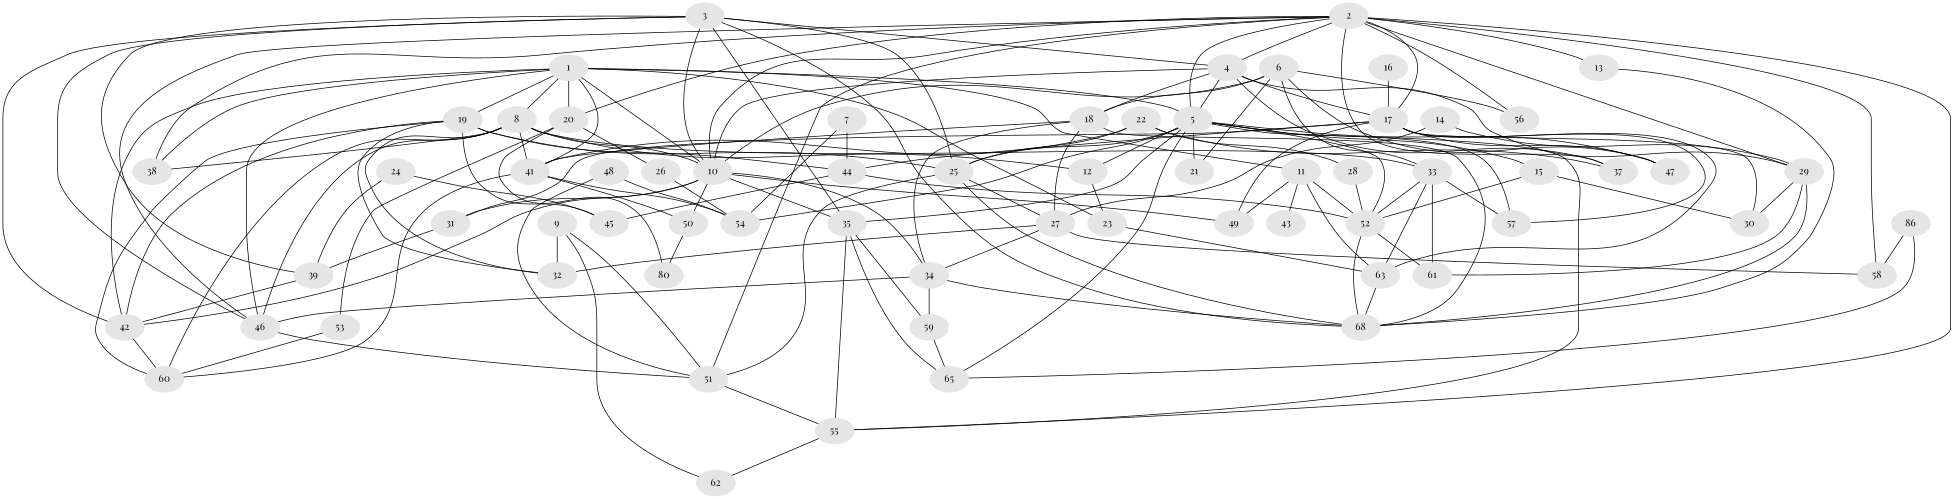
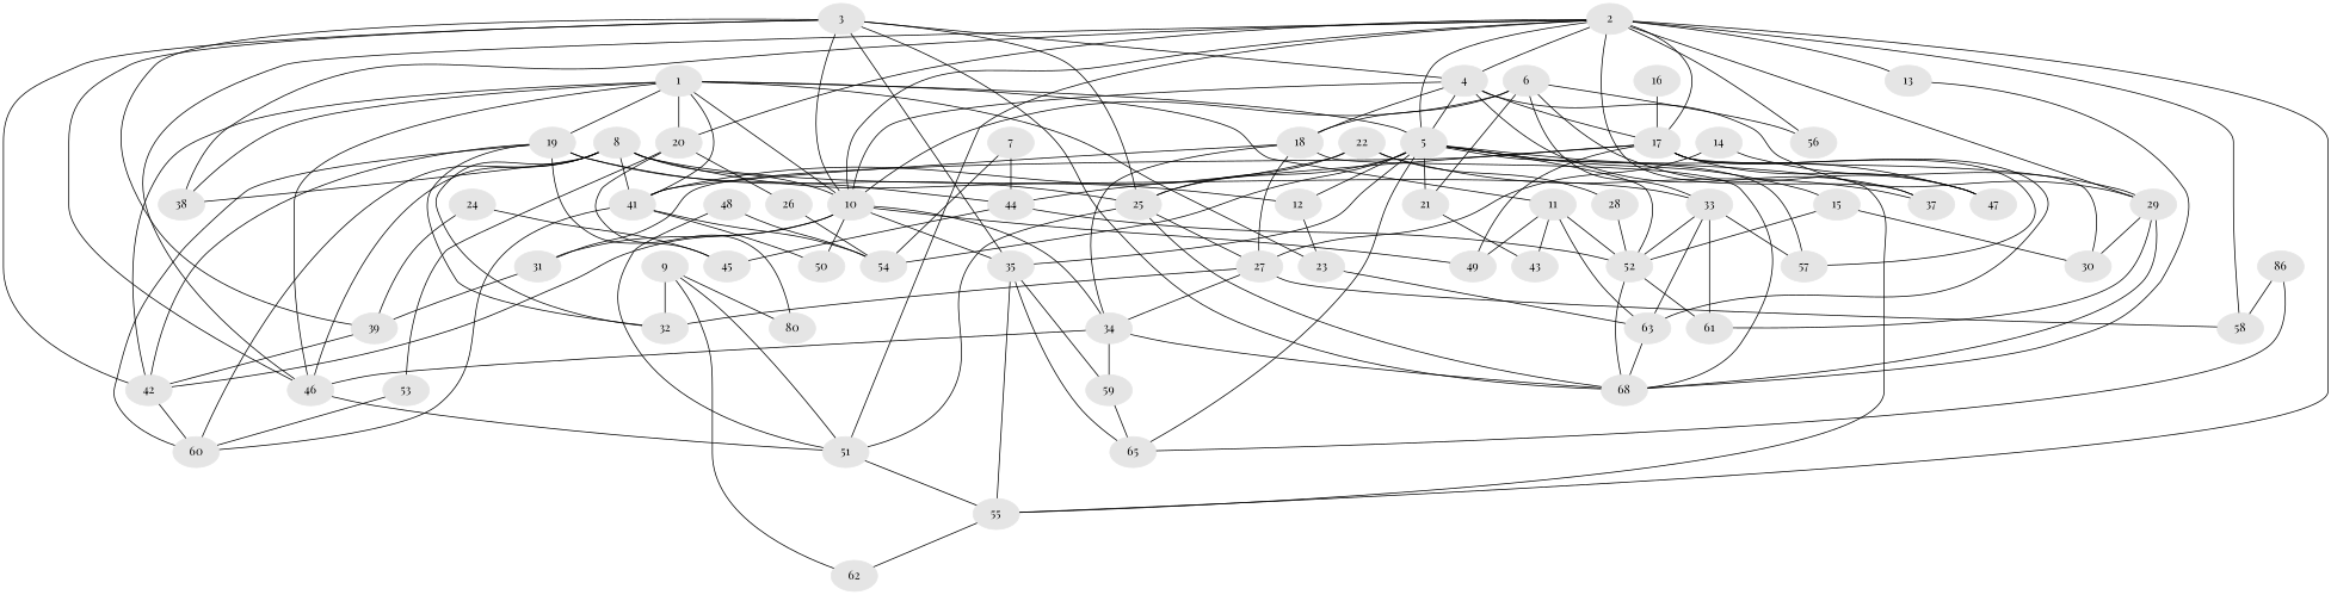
  graph {
    fontname="Playfair Display"
    node [color=gray90 fontname="Playfair Display" style=filled]
    edge [fontname="Playfair Display" weight=1.0]
    1
    5
    8
    10
    11
    19
    20
    23
    38
    41
    42
    46
    55
    25
    35
    12
    15
    21
    47
    52
    54
    57
    65
    33
    32
    60
    31
    34
    49
    50
    43
    63
    44
    45
    n35 [label=80]
    26
    53
    51
    2
    4
    13
    17
    29
    37
    56
    58
    18
    n48 [label=68]
    30
    61
    62
    3
    39
    27
    59
    6
    7
    9
    14
    16
    22
    28
    24
    n64 [label=86]
    48
    1 -- 5
-   1 -- 8
    1 -- 10
    1 -- 11
    1 -- 19
    1 -- 20
    1 -- 23
    1 -- 38
    1 -- 41
    1 -- 42
    1 -- 46
    5 -- 55
    5 -- 25
    5 -- 35 [weight=2.0]
    5 -- 12
    5 -- 15
    5 -- 21
    5 -- 47 [weight=2.0]
    5 -- 52
    5 -- 54 [weight=2.0]
    5 -- 57 [weight=2.0]
    5 -- 65
    8 -- 10 [weight=2.0]
    8 -- 38
    8 -- 41
    8 -- 46
    8 -- 12
    8 -- 33
    8 -- 32
    8 -- 60
    10 -- 42
    10 -- 35
    10 -- 31
    10 -- 34
    10 -- 49
    10 -- 50
    11 -- 52
    11 -- 49
    11 -- 43
    11 -- 63
    19 -- 42
    19 -- 25
    19 -- 32
    19 -- 60
    19 -- 44
    19 -- 45
    20 -- n35
    20 -- 26
    20 -- 53
    23 -- 63
    41 -- 54
    41 -- 60
    41 -- 50
    42 -- 60
    46 -- 51
    55 -- 62
    25 -- 51
    25 -- n48
    25 -- 27
    35 -- 55
    35 -- 65
    35 -- 59
    12 -- 23
    15 -- 52
    15 -- 30
+   21 -- 43
    52 -- n48
    52 -- 61
    33 -- 52
    33 -- 57
    33 -- 63
    33 -- 61
    31 -- 39
    34 -- 46
    34 -- n48
    34 -- 59
    63 -- n48
    44 -- 52
    44 -- 45
    26 -- 54
    53 -- 60
    51 -- 55
    2 -- 5
    2 -- 10
    2 -- 20
    2 -- 38
    2 -- 46
    2 -- 55
    2 -- 51
    2 -- 4
    2 -- 13 [weight=2.0]
    2 -- 17
    2 -- 29
    2 -- 37
    2 -- 56
    2 -- 58
    4 -- 5
    4 -- 10
    4 -- 17
    4 -- 29
    4 -- 37
    4 -- 18
    13 -- n48
    17 -- 47
    17 -- 57
    17 -- 31
    17 -- 49
    17 -- 63 [weight=2.0]
    17 -- 44
    17 -- 30
    29 -- n48
    29 -- 30
    29 -- 61
    18 -- 41
    18 -- 34
    18 -- n48
    18 -- 27
    3 -- 10
    3 -- 42
    3 -- 46
    3 -- 25
    3 -- 35
    3 -- 4
    3 -- n48
    3 -- 39
    39 -- 42
    27 -- 32
    27 -- 34
    27 -- 58
    59 -- 65
    6 -- 10
    6 -- 21
    6 -- 47
    6 -- 33
    6 -- 56
    6 -- 18
    7 -- 54
    7 -- 44
    9 -- 32
-   50 -- n35
+   9 -- n35
    9 -- 51
    9 -- 62
    14 -- 29
    14 -- 27
    16 -- 17 [weight=2.0]
    22 -- 41
    22 -- 25
    22 -- 37
    22 -- 28
    28 -- 52
    24 -- 45
    24 -- 39
    n64 -- 65
    n64 -- 58
    48 -- 54
    48 -- 51
  }
